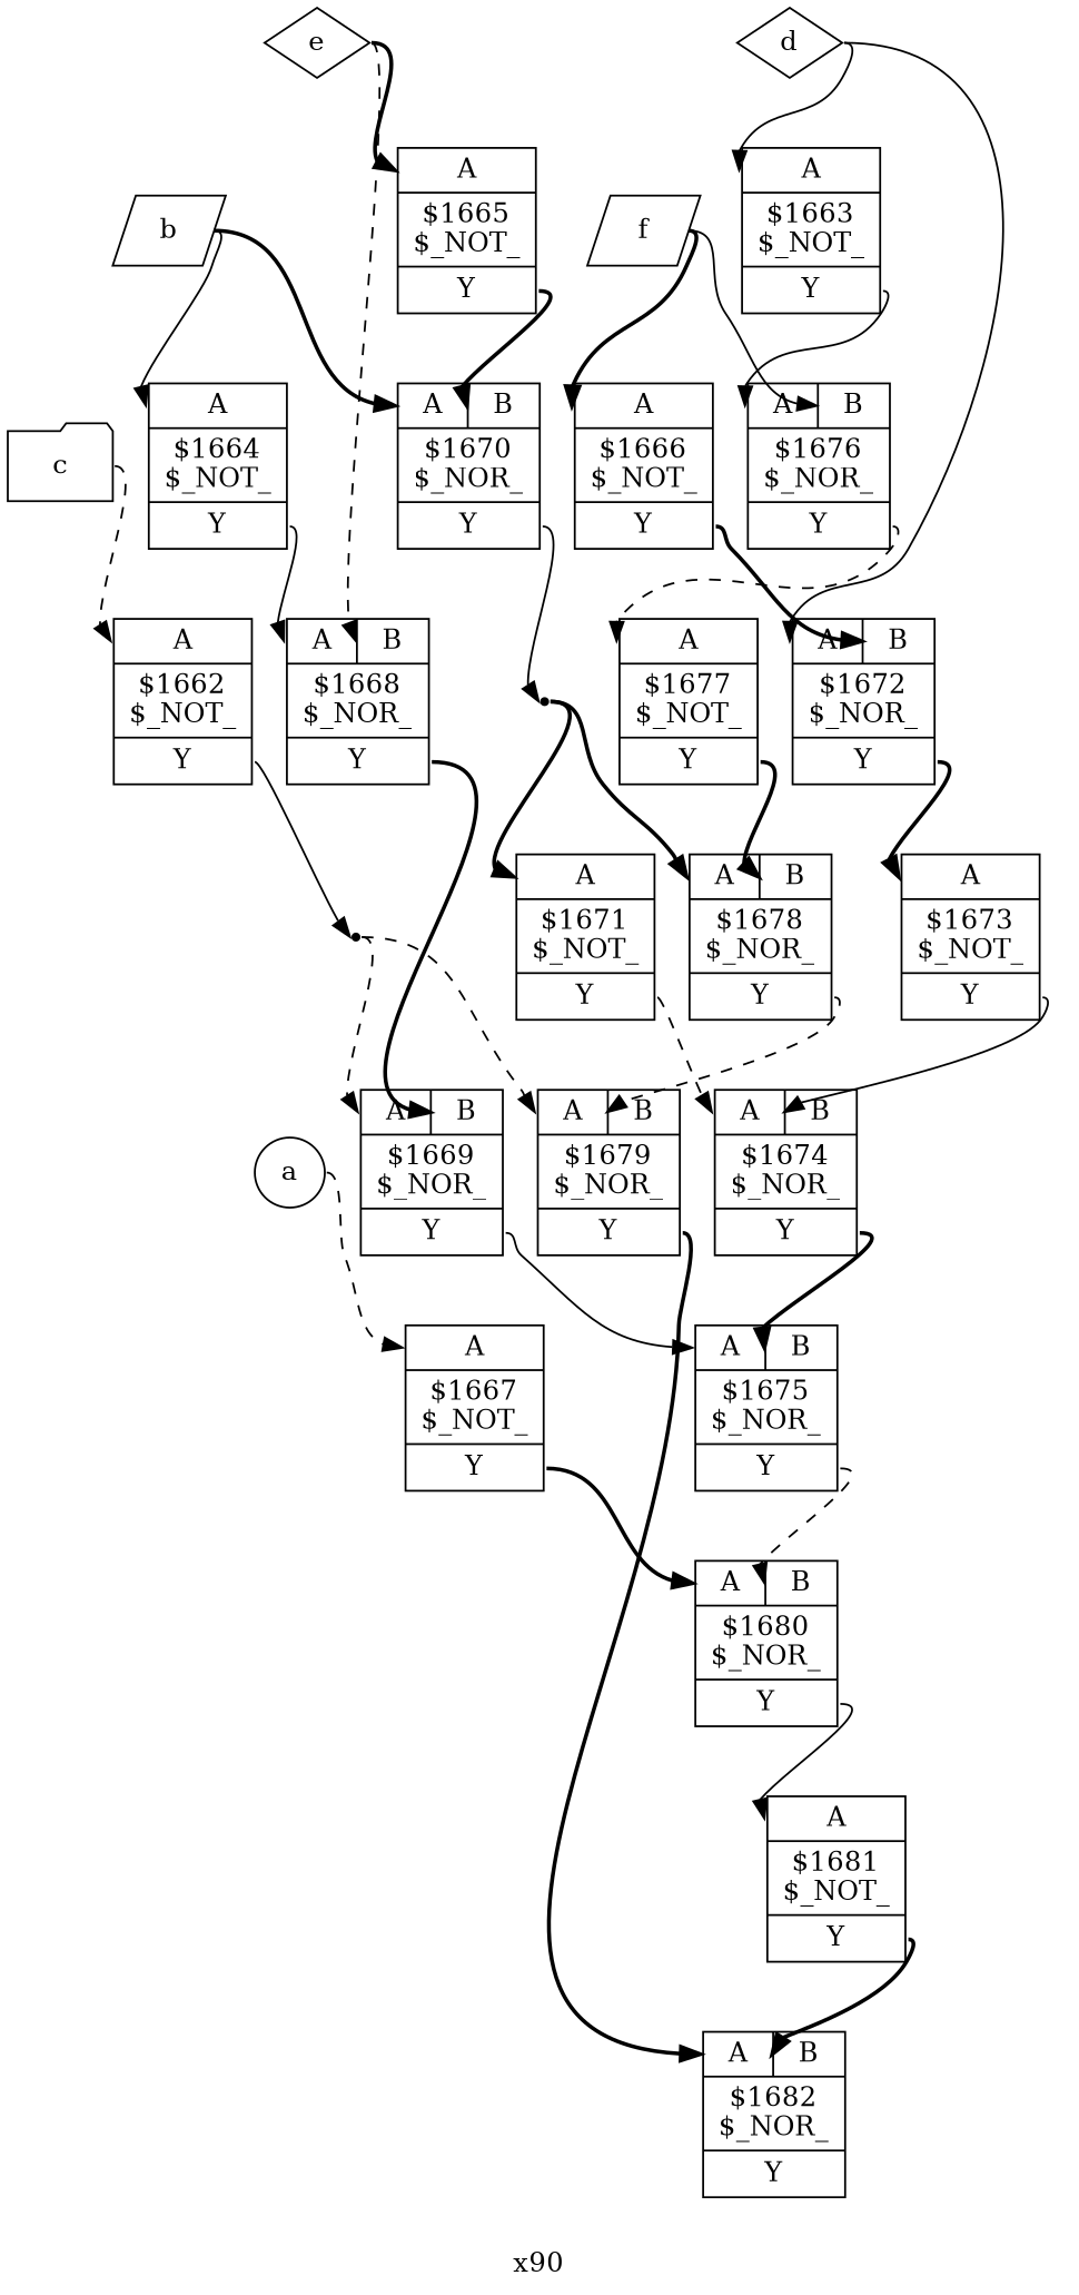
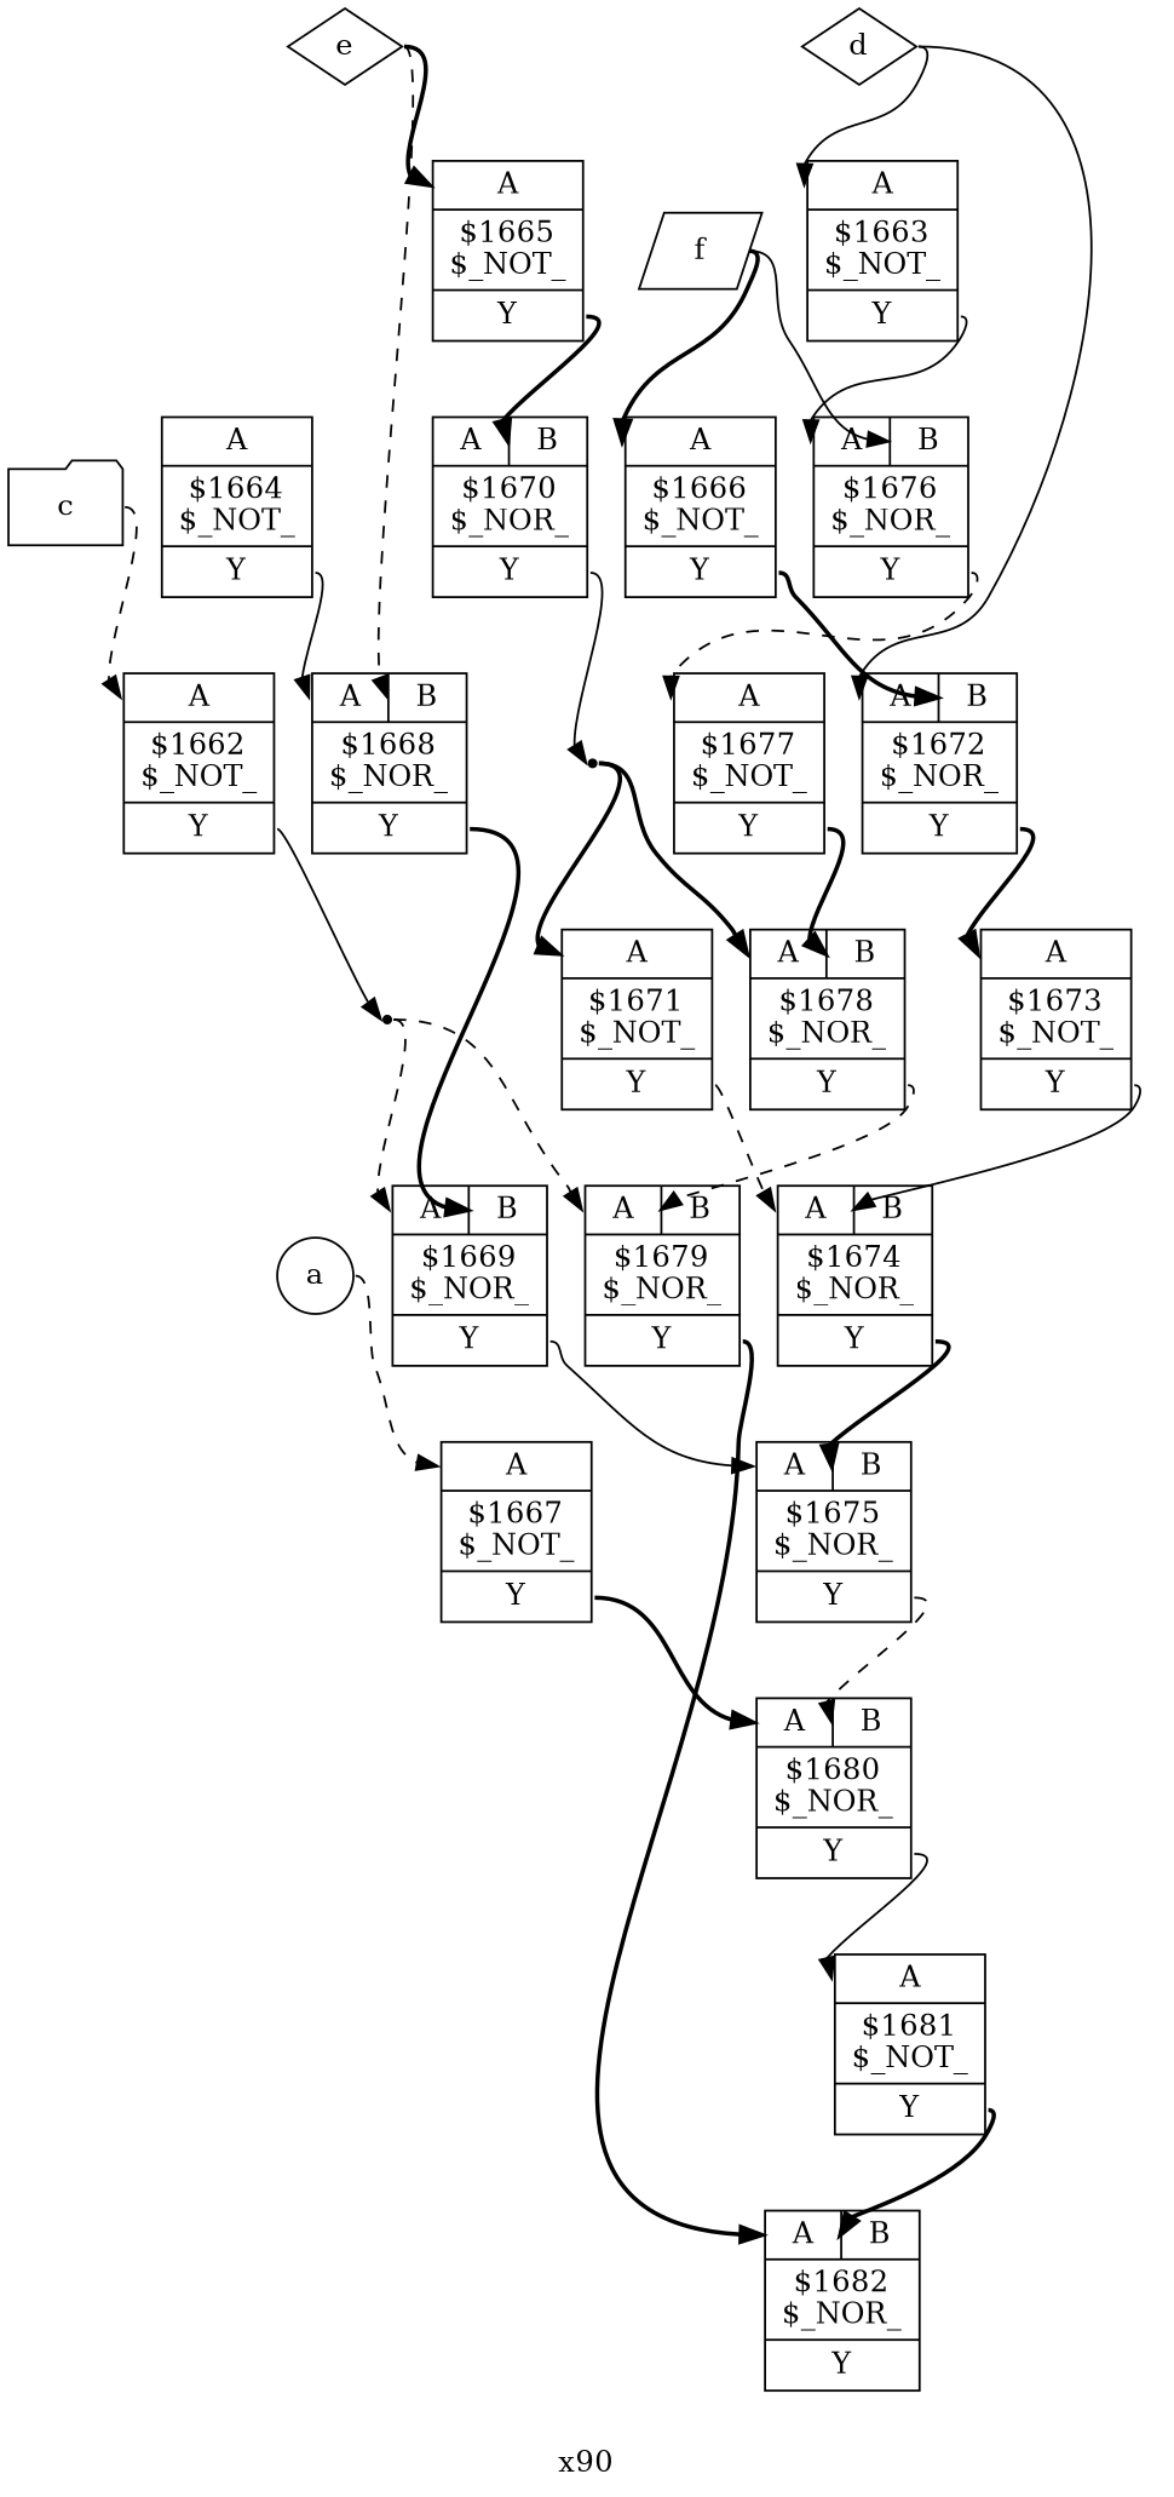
  digraph {
    label=x90
    rankdir=TB
    remincross=true
    node [shape=record]
    edge [color=black headport="p28:w" style=bold tailport="p29:e"]
    n21 [color=black fontcolor=black label=a shape=circle]
    c35 [label="{{<p28> A}|$1667\n$_NOT_|{<p29> Y}}"]
    c49 [label="{{<p28> A|<p36> B}|$1680\n$_NOR_|{<p29> Y}}"]
-   n22 [color=black fontcolor=black label=b shape=parallelogram]
    c32 [label="{{<p28> A}|$1664\n$_NOT_|{<p29> Y}}"]
    c39 [label="{{<p28> A|<p36> B}|$1670\n$_NOR_|{<p29> Y}}"]
    c37 [label="{{<p28> A|<p36> B}|$1668\n$_NOR_|{<p29> Y}}"]
    n7 [shape=point]
    n23 [color=black fontcolor=black label=c shape=folder]
    c30 [label="{{<p28> A}|$1662\n$_NOT_|{<p29> Y}}"]
    n19 [shape=point]
    n24 [color=black fontcolor=black label=d shape=diamond]
    c31 [label="{{<p28> A}|$1663\n$_NOT_|{<p29> Y}}"]
    c41 [label="{{<p28> A|<p36> B}|$1672\n$_NOR_|{<p29> Y}}"]
    c45 [label="{{<p28> A|<p36> B}|$1676\n$_NOR_|{<p29> Y}}"]
    c42 [label="{{<p28> A}|$1673\n$_NOT_|{<p29> Y}}"]
    n25 [color=black fontcolor=black label=e shape=diamond]
    c33 [label="{{<p28> A}|$1665\n$_NOT_|{<p29> Y}}"]
    c38 [label="{{<p28> A|<p36> B}|$1669\n$_NOR_|{<p29> Y}}"]
    n26 [color=black fontcolor=black label=f shape=parallelogram]
    c34 [label="{{<p28> A}|$1666\n$_NOT_|{<p29> Y}}"]
    c46 [label="{{<p28> A}|$1677\n$_NOT_|{<p29> Y}}"]
    c48 [label="{{<p28> A|<p36> B}|$1679\n$_NOR_|{<p29> Y}}"]
    c50 [label="{{<p28> A}|$1681\n$_NOT_|{<p29> Y}}"]
    c44 [label="{{<p28> A|<p36> B}|$1675\n$_NOR_|{<p29> Y}}"]
    c40 [label="{{<p28> A}|$1671\n$_NOT_|{<p29> Y}}"]
    c47 [label="{{<p28> A|<p36> B}|$1678\n$_NOR_|{<p29> Y}}"]
    c43 [label="{{<p28> A|<p36> B}|$1674\n$_NOR_|{<p29> Y}}"]
    c51 [label="{{<p28> A|<p36> B}|$1682\n$_NOR_|{<p29> Y}}"]
    n21 -> c35 [style=dashed tailport=e]
    c35 -> c49
    c49 -> c50 [style=solid]
-   n22 -> c32 [style=solid tailport=e]
-   n22 -> c39 [tailport=e]
    c32 -> c37 [style=solid]
    c39 -> n7 [headport=w style=solid]
    c37 -> c38 [headport="p36:w"]
    n7 -> c40 [tailport=e]
    n7 -> c47 [tailport=e]
    n23 -> c30 [style=dashed tailport=e]
    c30 -> n19 [headport=w style=solid]
    n19 -> c38 [style=dashed tailport=e]
    n19 -> c48 [style=dashed tailport=e]
    n24 -> c31 [style=solid tailport=e]
    n24 -> c41 [style=solid tailport=e]
    c31 -> c45 [style=solid]
    c41 -> c42
    c45 -> c46 [style=dashed]
    c42 -> c43 [headport="p36:w" style=solid]
    n25 -> c37 [headport="p36:w" style=dashed tailport=e]
    n25 -> c33 [tailport=e]
    c33 -> c39 [headport="p36:w"]
    c38 -> c44 [style=solid]
    n26 -> c45 [headport="p36:w" style=solid tailport=e]
    n26 -> c34 [tailport=e]
    c34 -> c41 [headport="p36:w"]
    c46 -> c47 [headport="p36:w"]
    c48 -> c51
    c50 -> c51 [headport="p36:w"]
    c44 -> c49 [headport="p36:w" style=dashed]
    c40 -> c43 [style=dashed]
    c47 -> c48 [headport="p36:w" style=dashed]
    c43 -> c44 [headport="p36:w"]
  }
